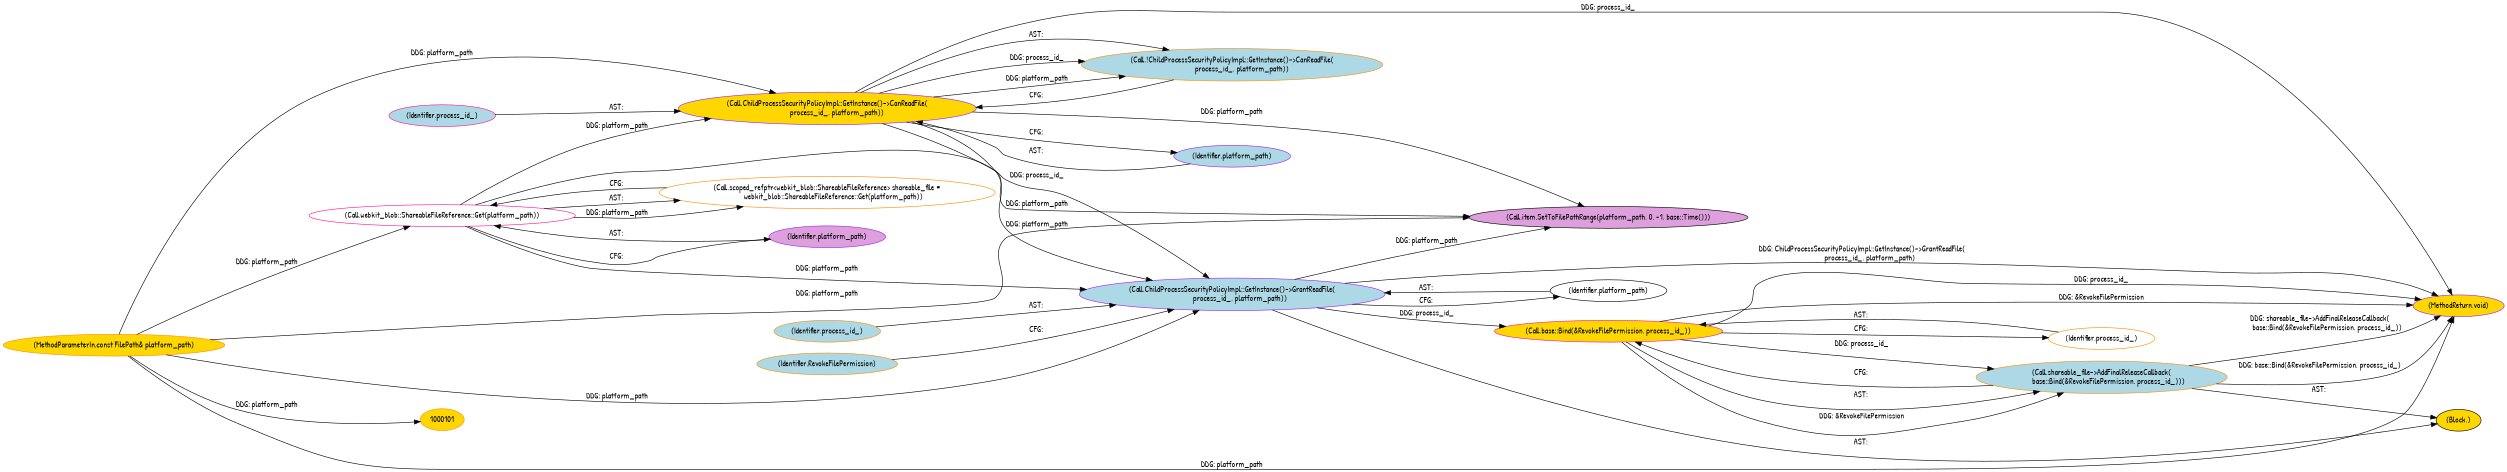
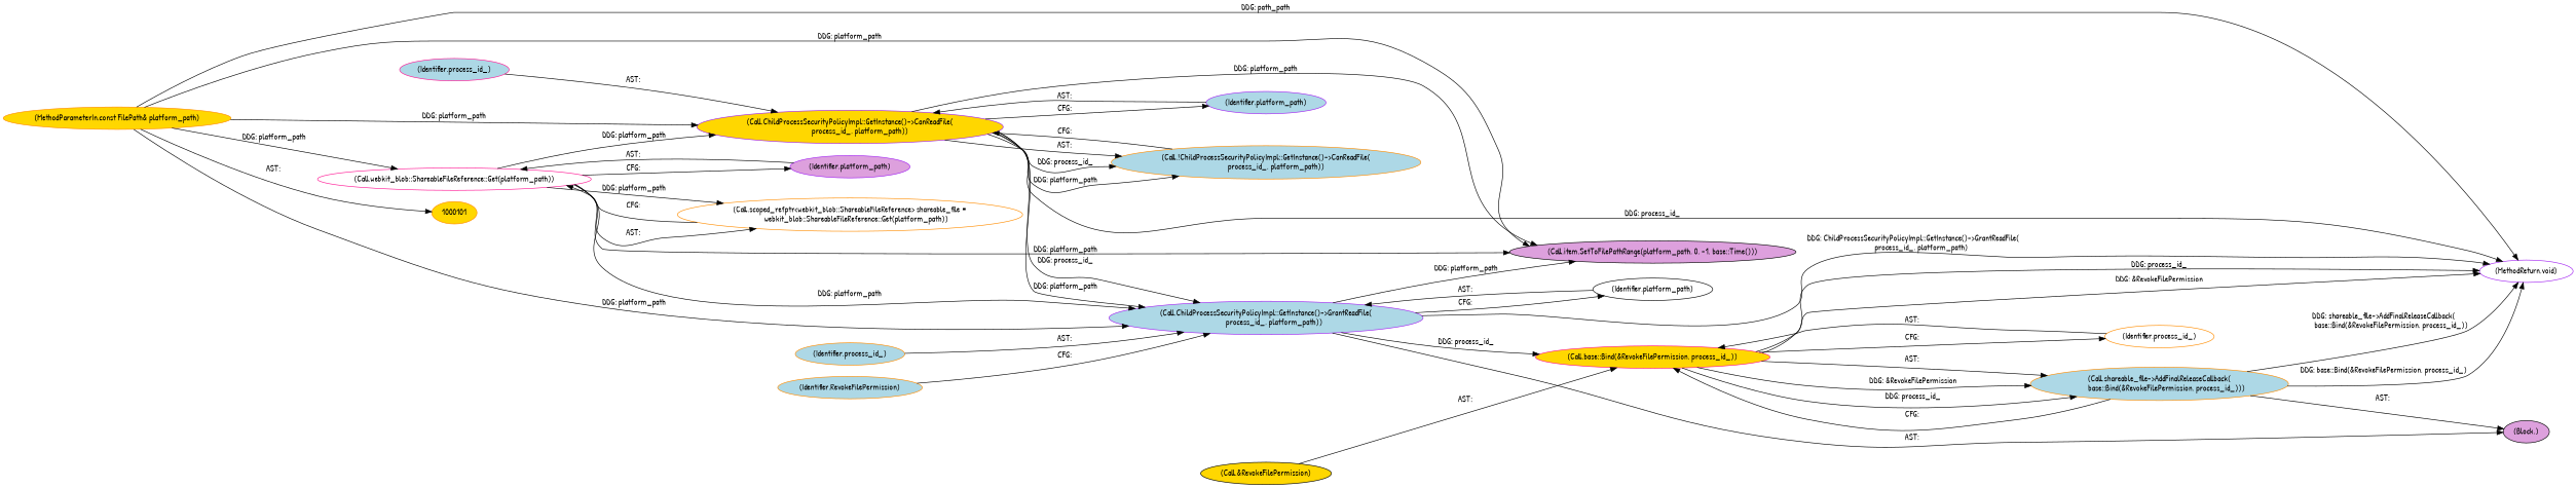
  digraph {
    fontname="Patrick Hand"
    rankdir=LR
    node [color=darkorange fillcolor=lightblue fontname="Patrick Hand" style=filled]
    edge [fontname="Patrick Hand"]
    n1 [color=deeppink fillcolor=gold label="(Call,base::Bind(&RevokeFilePermission, process_id_))"]
    n2 [label="(Call,shareable_file->AddFinalReleaseCallback(\n        base::Bind(&RevokeFilePermission, process_id_)))"]
-   n3 [color=purple fillcolor=gold label="(MethodReturn,void)"]
+   n3 [color=purple fillcolor=white label="(MethodReturn,void)"]
    n4 [fillcolor=white label="(Identifier,process_id_)"]
-   n5 [color=black fillcolor=gold label="(Block,)"]
+   n5 [color=black fillcolor=plum label="(Block,)"]
    n6 [color=purple label="(Call,ChildProcessSecurityPolicyImpl::GetInstance()->GrantReadFile(\n         process_id_, platform_path))"]
    n7 [color=black fillcolor=white label="(Identifier,platform_path)"]
    n8 [color=black fillcolor=plum label="(Call,item.SetToFilePathRange(platform_path, 0, -1, base::Time()))"]
    n9 [color=purple fillcolor=gold label="(Call,ChildProcessSecurityPolicyImpl::GetInstance()->CanReadFile(\n           process_id_, platform_path))"]
    n10 [color=purple label="(Identifier,platform_path)"]
    n11 [label="(Call,!ChildProcessSecurityPolicyImpl::GetInstance()->CanReadFile(\n           process_id_, platform_path))"]
    n12 [color=deeppink fillcolor=white label="(Call,webkit_blob::ShareableFileReference::Get(platform_path))"]
    n13 [color=purple fillcolor=plum label="(Identifier,platform_path)"]
    n14 [fillcolor=white label="(Call,scoped_refptr<webkit_blob::ShareableFileReference> shareable_file =\n       webkit_blob::ShareableFileReference::Get(platform_path))"]
    n15 [fillcolor=gold label="(MethodParameterIn,const FilePath& platform_path)"]
    1000101 [fillcolor=gold]
    n17 [label="(Identifier,RevokeFilePermission)"]
    n18 [label="(Identifier,process_id_)"]
+   n19 [color=black fillcolor=gold label="(Call,&RevokeFilePermission)"]
    n20 [color=deeppink label="(Identifier,process_id_)"]
    n1 -> n2 [label="AST: "]
    n1 -> n2 [label="DDG: &RevokeFilePermission"]
    n1 -> n2 [label="DDG: process_id_"]
    n1 -> n3 [label="DDG: process_id_"]
    n1 -> n3 [label="DDG: &RevokeFilePermission"]
    n1 -> n4 [label="CFG: "]
    n2 -> n1 [label="CFG: "]
    n2 -> n3 [label="DDG: shareable_file->AddFinalReleaseCallback(\n        base::Bind(&RevokeFilePermission, process_id_))"]
    n2 -> n3 [label="DDG: base::Bind(&RevokeFilePermission, process_id_)"]
    n2 -> n5 [label="AST: "]
    n4 -> n1 [label="AST: "]
    n6 -> n1 [label="DDG: process_id_"]
    n6 -> n3 [label="DDG: ChildProcessSecurityPolicyImpl::GetInstance()->GrantReadFile(\n         process_id_, platform_path)"]
    n6 -> n5 [label="AST: "]
    n6 -> n7 [label="CFG: "]
    n6 -> n8 [label="DDG: platform_path"]
    n7 -> n6 [label="AST: "]
    n9 -> n3 [label="DDG: process_id_"]
    n9 -> n6 [label="DDG: process_id_"]
    n9 -> n6 [label="DDG: platform_path"]
    n9 -> n8 [label="DDG: platform_path"]
    n9 -> n10 [label="CFG: "]
    n9 -> n11 [label="AST: "]
    n9 -> n11 [label="DDG: process_id_"]
    n9 -> n11 [label="DDG: platform_path"]
    n10 -> n9 [label="AST: "]
    n11 -> n9 [label="CFG: "]
    n12 -> n6 [label="DDG: platform_path"]
    n12 -> n8 [label="DDG: platform_path"]
    n12 -> n9 [label="DDG: platform_path"]
    n12 -> n13 [label="CFG: "]
    n12 -> n14 [label="AST: "]
    n12 -> n14 [label="DDG: platform_path"]
    n13 -> n12 [label="AST: "]
    n14 -> n12 [label="CFG: "]
-   n15 -> n3 [label="DDG: platform_path"]
+   n15 -> n3 [label="DDG: path_path"]
    n15 -> n6 [label="DDG: platform_path"]
    n15 -> n8 [label="DDG: platform_path"]
    n15 -> n9 [label="DDG: platform_path"]
    n15 -> n12 [label="DDG: platform_path"]
-   n15 -> 1000101 [label="DDG: platform_path"]
+   n15 -> 1000101 [label="AST: "]
    n17 -> n6 [label="CFG: "]
    n18 -> n6 [label="AST: "]
+   n19 -> n1 [label="AST: "]
    n20 -> n9 [label="AST: "]
  }
